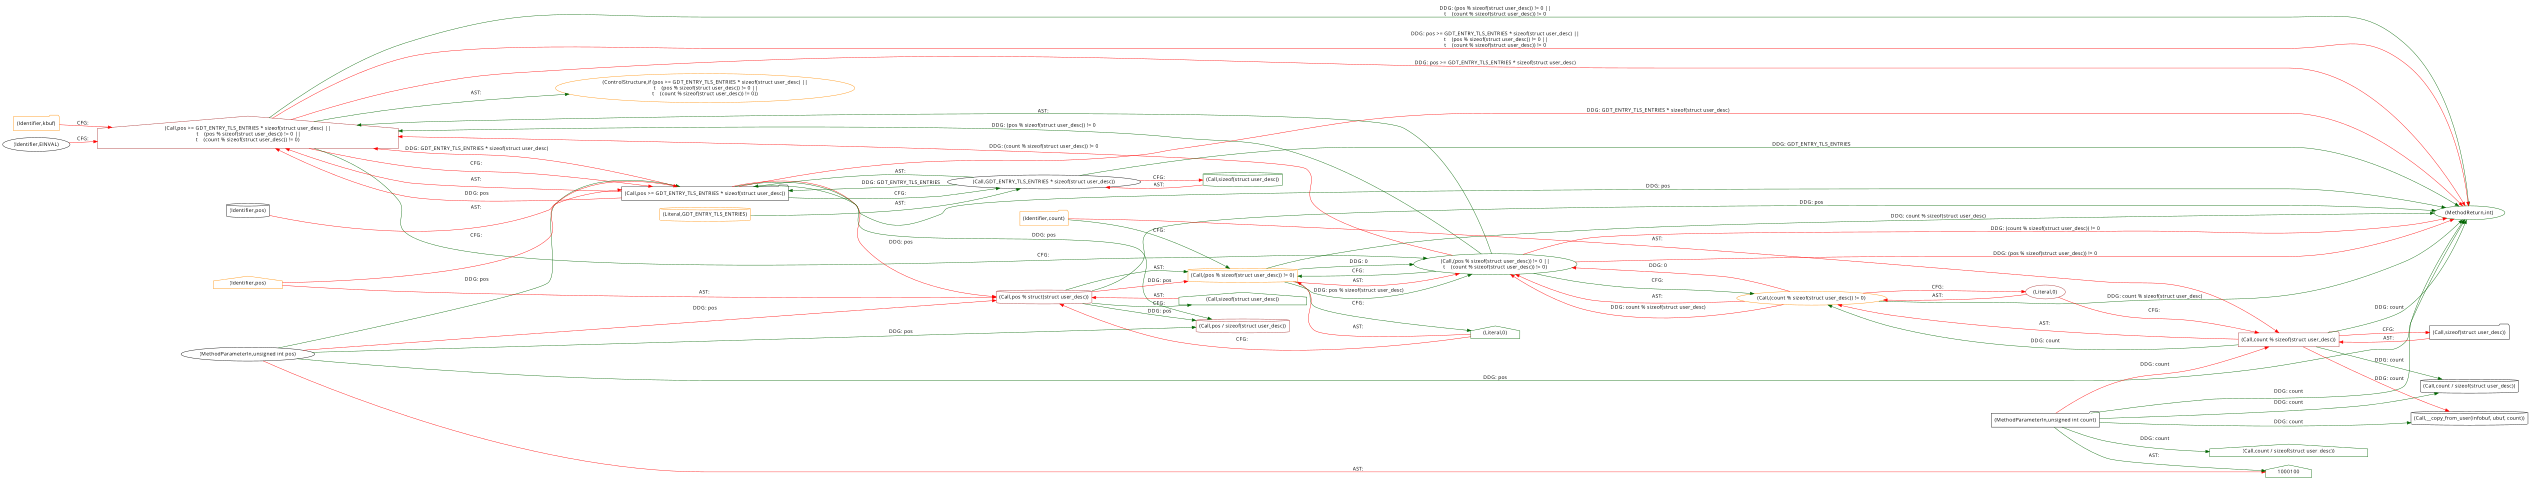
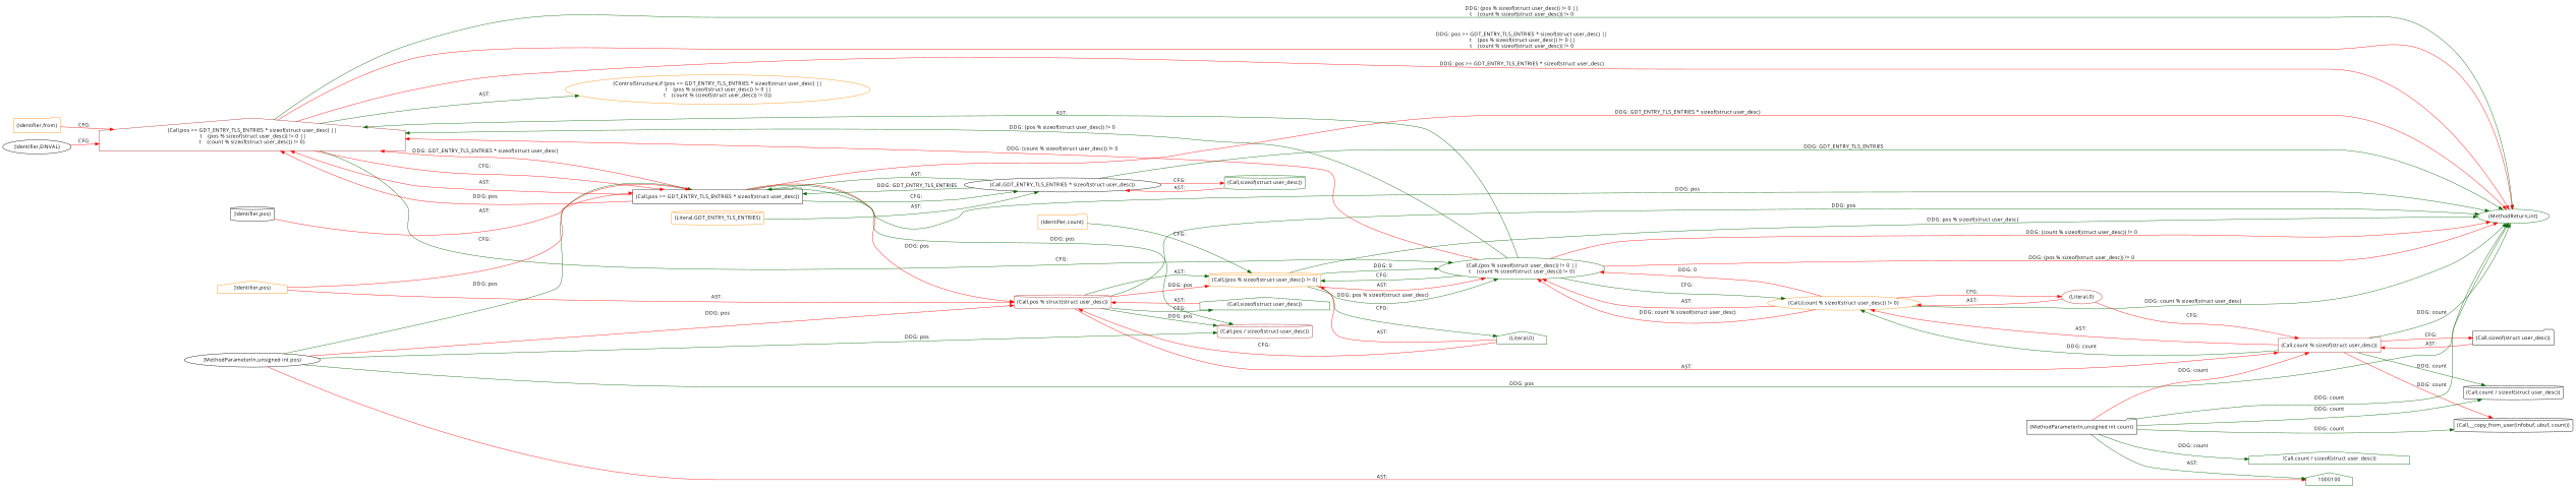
  digraph {
    fontname="Open Sans"
    rankdir=LR
    node [color=black fontname="Open Sans" shape=ellipse]
    edge [color=red fontname="Open Sans"]
    n1 [color=brown label="(Call,pos >= GDT_ENTRY_TLS_ENTRIES * sizeof(struct user_desc) ||\n \t    (pos % sizeof(struct user_desc)) != 0 ||\n\t    (count % sizeof(struct user_desc)) != 0)" shape=house]
    n2 [label="(Call,pos >= GDT_ENTRY_TLS_ENTRIES * sizeof(struct user_desc))" shape=folder]
    n3 [color=darkgreen label="(Call,(pos % sizeof(struct user_desc)) != 0 ||\n\t    (count % sizeof(struct user_desc)) != 0)"]
    n4 [color=darkgreen label="(MethodReturn,int)"]
    n5 [color=darkorange label="(ControlStructure,if (pos >= GDT_ENTRY_TLS_ENTRIES * sizeof(struct user_desc) ||\n \t    (pos % sizeof(struct user_desc)) != 0 ||\n\t    (count % sizeof(struct user_desc)) != 0))"]
    n6 [label="(Call,GDT_ENTRY_TLS_ENTRIES * sizeof(struct user_desc))"]
    n7 [color=brown label="(Call,pos % struct(struct user_desc))" shape=cylinder]
    n8 [color=brown label="(Call,pos / sizeof(struct user_desc))" shape=cylinder]
    n9 [color=darkorange label="(Call,(pos % sizeof(struct user_desc)) != 0)" shape=cylinder]
    n10 [color=darkorange label="(Call,(count % sizeof(struct user_desc)) != 0)"]
    n11 [color=darkgreen label="(Call,sizeof(struct user_desc))" shape=cylinder]
    n12 [color=darkgreen label="(Call,sizeof(struct user_desc))" shape=house]
    n13 [label="(MethodParameterIn,unsigned int pos)"]
    1000100 [color=darkgreen shape=house]
    n15 [color=darkgreen label="(Literal,0)" shape=house]
    n16 [color=brown label="(Literal,0)"]
    n17 [color=brown label="(Call,count % sizeof(struct user_desc))" shape=folder]
    n18 [label="(Call,count / sizeof(struct user_desc))" shape=cylinder]
    n19 [label="(Call,sizeof(struct user_desc))" shape=folder]
    n20 [label="(Call,__copy_from_user(infobuf, ubuf, count))" shape=cylinder]
    n21 [label="(MethodParameterIn,unsigned int count)" shape=folder]
    n22 [color=darkgreen label="(Call,count / sizeof(struct user_desc))" shape=house]
    n23 [color=darkorange label="(Identifier,pos)" shape=house]
-   n24 [color=darkorange label="(Identifier,kbuf)" shape=folder]
+   n24 [color=darkorange label="(Identifier,from)" shape=folder]
    n25 [label="(Identifier,pos)" shape=cylinder]
    n26 [label="(Identifier,EINVAL)"]
    n27 [color=darkorange label="(Literal,GDT_ENTRY_TLS_ENTRIES)" shape=cylinder]
    n28 [color=darkorange label="(Identifier,count)" shape=folder]
    n1 -> n2 [label="CFG: "]
    n1 -> n3 [color=darkgreen label="CFG: "]
    n1 -> n4 [color=darkgreen label="DDG: (pos % sizeof(struct user_desc)) != 0 ||\n\t    (count % sizeof(struct user_desc)) != 0"]
    n1 -> n4 [label="DDG: pos >= GDT_ENTRY_TLS_ENTRIES * sizeof(struct user_desc) ||\n \t    (pos % sizeof(struct user_desc)) != 0 ||\n\t    (count % sizeof(struct user_desc)) != 0"]
    n1 -> n4 [label="DDG: pos >= GDT_ENTRY_TLS_ENTRIES * sizeof(struct user_desc)"]
    n1 -> n5 [color=darkgreen label="AST: "]
    n2 -> n1 [label="AST: "]
    n2 -> n1 [label="DDG: pos"]
    n2 -> n1 [label="DDG: GDT_ENTRY_TLS_ENTRIES * sizeof(struct user_desc)"]
    n2 -> n4 [color=darkgreen label="DDG: pos"]
    n2 -> n4 [label="DDG: GDT_ENTRY_TLS_ENTRIES * sizeof(struct user_desc)"]
    n2 -> n6 [color=darkgreen label="CFG: "]
    n2 -> n7 [label="DDG: pos"]
    n2 -> n8 [color=darkgreen label="DDG: pos"]
    n3 -> n1 [color=darkgreen label="AST: "]
    n3 -> n1 [color=darkgreen label="DDG: (pos % sizeof(struct user_desc)) != 0"]
    n3 -> n1 [label="DDG: (count % sizeof(struct user_desc)) != 0"]
    n3 -> n4 [label="DDG: (count % sizeof(struct user_desc)) != 0"]
    n3 -> n4 [label="DDG: (pos % sizeof(struct user_desc)) != 0"]
    n3 -> n9 [color=darkgreen label="CFG: "]
    n3 -> n10 [color=darkgreen label="CFG: "]
    n6 -> n2 [color=darkgreen label="AST: "]
    n6 -> n2 [color=darkgreen label="DDG: GDT_ENTRY_TLS_ENTRIES"]
    n6 -> n4 [color=darkgreen label="DDG: GDT_ENTRY_TLS_ENTRIES"]
    n6 -> n11 [label="CFG: "]
    n7 -> n4 [color=darkgreen label="DDG: pos"]
    n7 -> n8 [color=darkgreen label="DDG: pos"]
    n7 -> n9 [color=darkgreen label="AST: "]
    n7 -> n9 [label="DDG: pos"]
    n7 -> n12 [color=darkgreen label="CFG: "]
    n9 -> n3 [label="AST: "]
    n9 -> n3 [color=darkgreen label="DDG: pos % sizeof(struct user_desc)"]
    n9 -> n3 [color=darkgreen label="DDG: 0"]
-   n9 -> n4 [color=darkgreen label="DDG: count % sizeof(struct user_desc)"]
+   n9 -> n4 [color=darkgreen label="DDG: pos % sizeof(struct user_desc)"]
    n9 -> n15 [color=darkgreen label="CFG: "]
    n10 -> n3 [label="AST: "]
    n10 -> n3 [label="DDG: count % sizeof(struct user_desc)"]
    n10 -> n3 [label="DDG: 0"]
    n10 -> n4 [color=darkgreen label="DDG: count % sizeof(struct user_desc)"]
    n10 -> n16 [label="CFG: "]
    n11 -> n6 [label="AST: "]
    n12 -> n7 [label="AST: "]
    n13 -> n2 [color=darkgreen label="DDG: pos"]
    n13 -> n4 [color=darkgreen label="DDG: pos"]
    n13 -> n7 [label="DDG: pos"]
    n13 -> n8 [color=darkgreen label="DDG: pos"]
    n13 -> 1000100 [label="AST: "]
    n15 -> n7 [label="CFG: "]
    n15 -> n9 [label="AST: "]
    n16 -> n10 [label="AST: "]
    n16 -> n17 [label="CFG: "]
    n17 -> n4 [color=darkgreen label="DDG: count"]
    n17 -> n10 [label="AST: "]
    n17 -> n10 [color=darkgreen label="DDG: count"]
    n17 -> n18 [color=darkgreen label="DDG: count"]
    n17 -> n19 [label="CFG: "]
    n17 -> n20 [label="DDG: count"]
    n19 -> n17 [label="AST: "]
    n21 -> n4 [color=darkgreen label="DDG: count"]
    n21 -> 1000100 [color=darkgreen label="AST: "]
    n21 -> n17 [label="DDG: count"]
    n21 -> n18 [color=darkgreen label="DDG: count"]
    n21 -> n20 [color=darkgreen label="DDG: count"]
    n21 -> n22 [color=darkgreen label="DDG: count"]
    n23 -> n2 [label="CFG: "]
    n23 -> n7 [label="AST: "]
    n24 -> n1 [label="CFG: "]
    n25 -> n2 [label="AST: "]
    n26 -> n1 [label="CFG: "]
    n27 -> n6 [color=darkgreen label="AST: "]
    n28 -> n9 [color=darkgreen label="CFG: "]
-   n28 -> n17 [label="AST: "]
+   n7 -> n17 [label="AST: "]
  }
